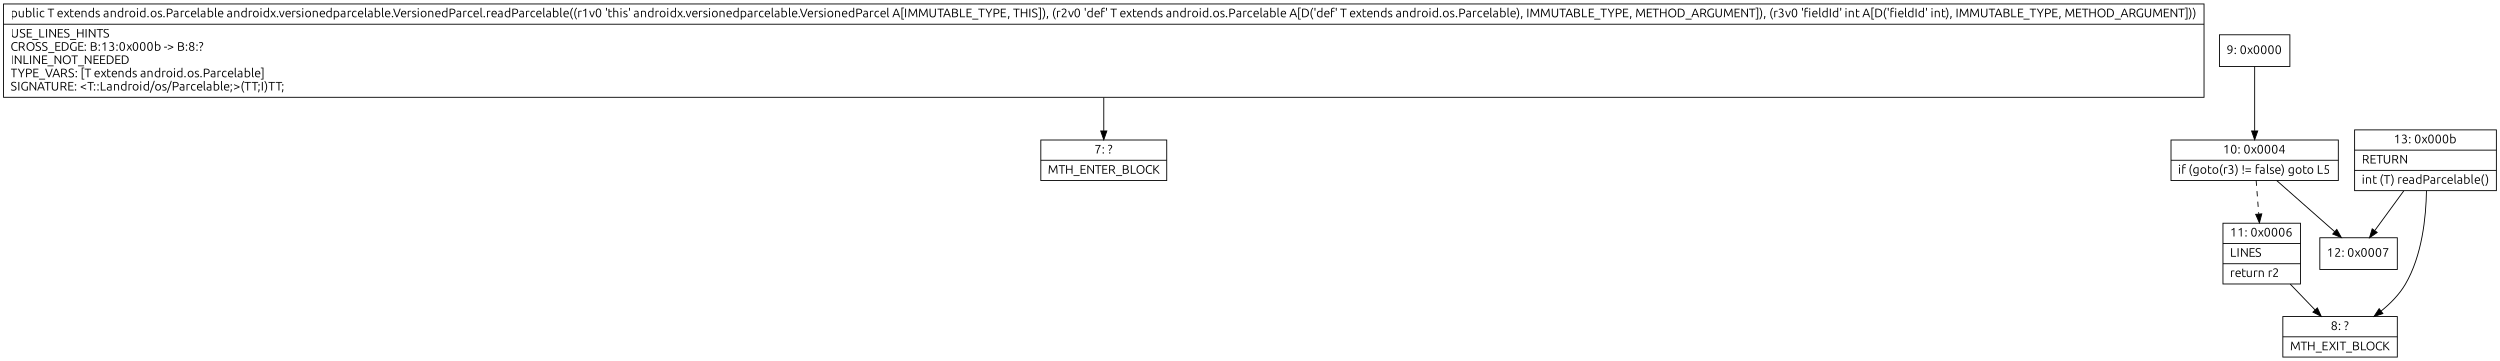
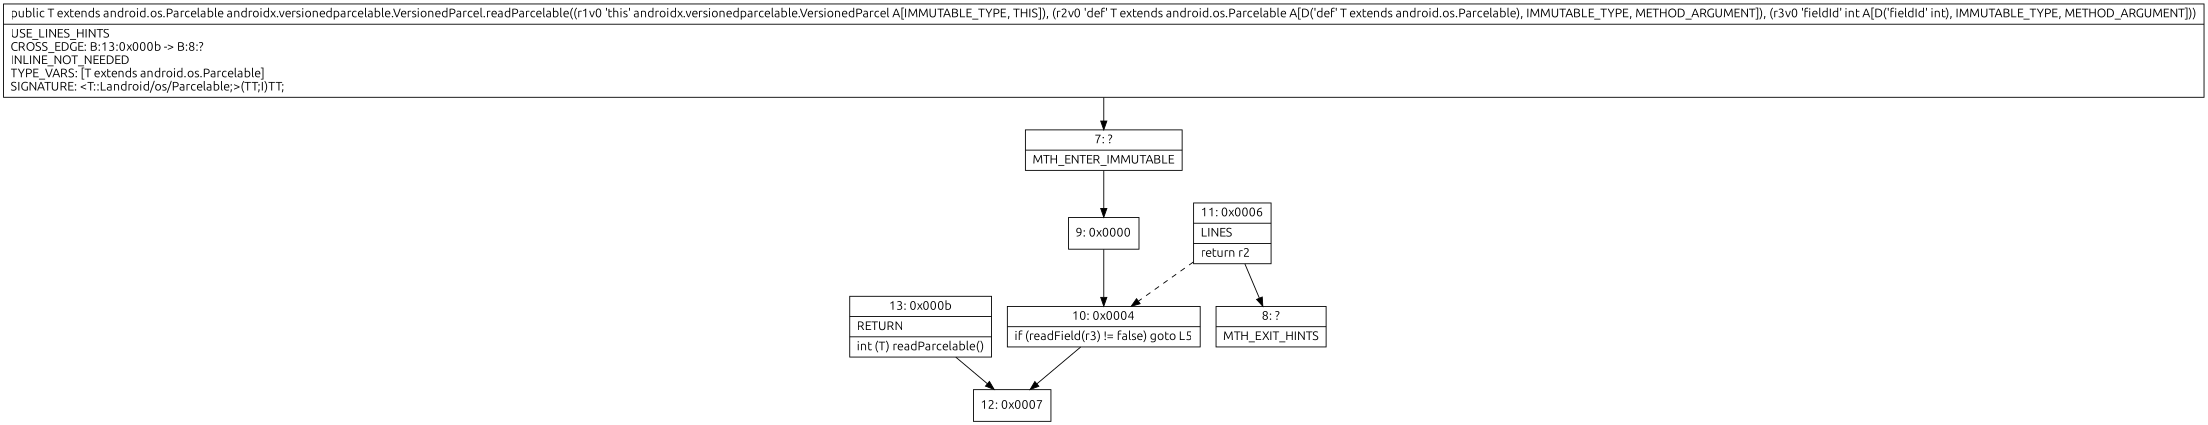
  digraph {
    fontname=Ubuntu
    node [fontname=Ubuntu shape=record]
    edge [fontname=Ubuntu]
-   n1 [label="{7\:\ ?|MTH_ENTER_BLOCK\l}"]
+   n1 [label="{7\:\ ?|MTH_ENTER_IMMUTABLE\l}"]
    n2 [label="{9\:\ 0x0000}"]
-   n3 [label="{10\:\ 0x0004|if (goto(r3) != false) goto L5\l}"]
+   n3 [label="{10\:\ 0x0004|if (readField(r3) != false) goto L5\l}"]
    n4 [label="{11\:\ 0x0006|LINES\l|return r2\l}"]
    n5 [label="{12\:\ 0x0007}"]
-   n6 [label="{8\:\ ?|MTH_EXIT_BLOCK\l}"]
+   n6 [label="{8\:\ ?|MTH_EXIT_HINTS\l}"]
    n7 [label="{13\:\ 0x000b|RETURN\l|int (T) readParcelable()\l}"]
    n8 [label="{public T extends android.os.Parcelable androidx.versionedparcelable.VersionedParcel.readParcelable((r1v0 'this' androidx.versionedparcelable.VersionedParcel A[IMMUTABLE_TYPE, THIS]), (r2v0 'def' T extends android.os.Parcelable A[D('def' T extends android.os.Parcelable), IMMUTABLE_TYPE, METHOD_ARGUMENT]), (r3v0 'fieldId' int A[D('fieldId' int), IMMUTABLE_TYPE, METHOD_ARGUMENT]))  | USE_LINES_HINTS\lCROSS_EDGE: B:13:0x000b \-\> B:8:?\lINLINE_NOT_NEEDED\lTYPE_VARS: [T extends android.os.Parcelable]\lSIGNATURE: \<T::Landroid\/os\/Parcelable;\>(TT;I)TT;\l}"]
+   n1 -> n2
    n2 -> n3
-   n3 -> n4 [style=dashed]
+   n4 -> n3 [style=dashed]
    n3 -> n5
    n4 -> n6
    n7 -> n5
-   n7 -> n6
    n8 -> n1
  }
